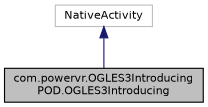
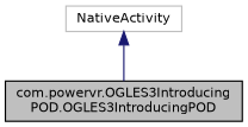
  digraph {
    node [fontname=Helvetica fontsize=10 shape=record style=filled]
-   n1 [color=black fillcolor=grey75 fontcolor=black height=0.2 label="com.powervr.OGLES3Introducing\lPOD.OGLES3Introducing" width=0.4]
+   n1 [color=black fillcolor=grey75 fontcolor=black height=0.2 label="com.powervr.OGLES3Introducing\lPOD.OGLES3IntroducingPOD" width=0.4]
    n2 [color=grey75 fillcolor=white height=0.2 label=NativeActivity width=0.4]
    n2 -> n1 [color=midnightblue dir=back fontname=Helvetica fontsize=10 labelfontname=Helvetica labelfontsize=10 style=solid]
  }
